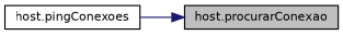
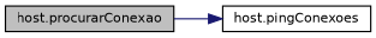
  digraph {
    rankdir=LR
    node [color=black fontname=Helvetica fontsize=10 shape=record style=filled]
    n1 [fillcolor=grey75 fontcolor=black height=0.2 label="host.procurarConexao" width=0.4]
    n2 [fillcolor=white height=0.2 label="host.pingConexoes" width=0.4]
-   n2 -> n1 [color=midnightblue fontname=Helvetica fontsize=10 labelfontname=Helvetica labelfontsize=10 style=solid]
+   n1 -> n2 [color=midnightblue fontname=Helvetica fontsize=10 labelfontname=Helvetica labelfontsize=10 style=solid]
  }
